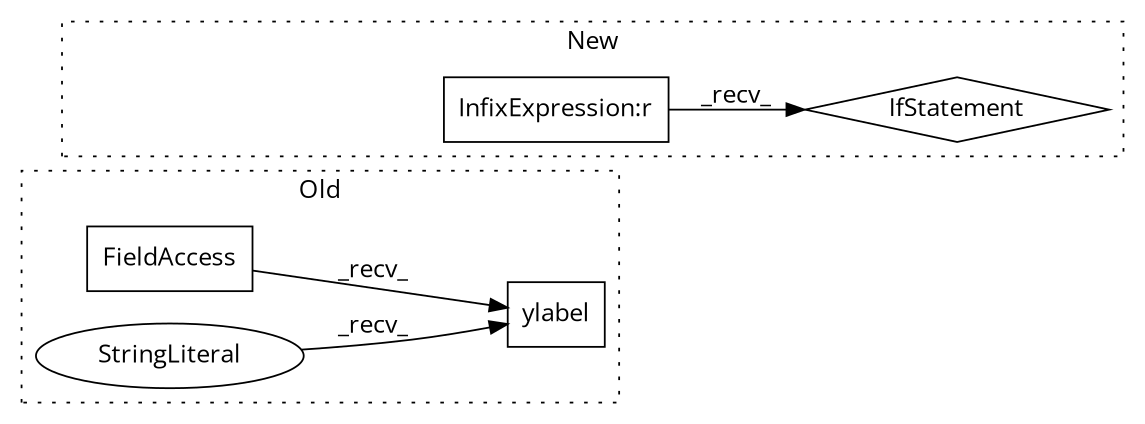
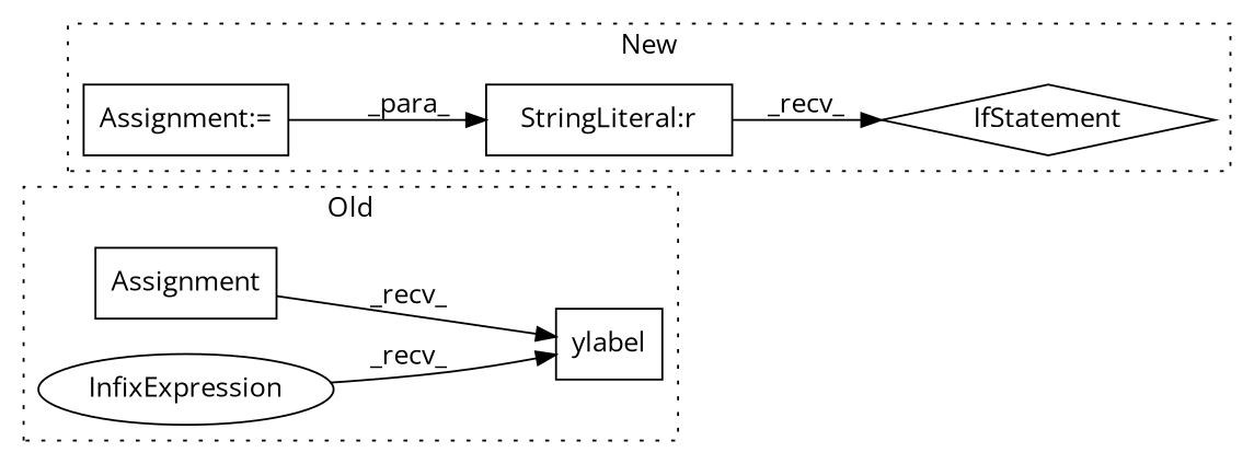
  digraph {
    fontname="Open Sans"
    rankdir=LR
    node [fontname="Open Sans" shape=box]
    edge [fontname="Open Sans"]
    n1 [a=32 l="7,1" label=ylabel s="1800,1837"]
-   n2 [a=22 l=10 label=FieldAccess s=1782]
-   n3 [a=45 l=30 label=StringLiteral s=1807 shape=ellipse]
+   n2 [a=22 l=10 label=Assignment s=1782]
+   n3 [a=45 l=30 label=InfixExpression s=1807 shape=ellipse]
    n4 [a=25 l="4,2" label=IfStatement s="525,539" shape=diamond]
-   n5 [a=27 l=4 label="InfixExpression:r" s=531]
+   n5 [a=27 l=4 label="StringLiteral:r" s=531]
+   n6 [a=7 l=6 label="Assignment:=" s=291]
    subgraph cluster_1 {
      label=Old
      style=dotted
      n1
      n2
      n3
    }
    subgraph cluster_2 {
      label=New
      style=dotted
      n4
      n5
+     n6
    }
    n2 -> n1 [label=_recv_]
    n3 -> n1 [label=_recv_]
    n5 -> n4 [label=_recv_]
+   n6 -> n5 [label=_para_]
  }
